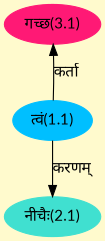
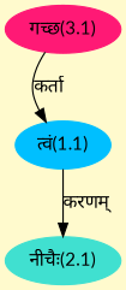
  digraph {
    bgcolor=lemonchiffon1
    compound=true
    fontname=Lato
    rankdir=BT
    node [fontname=Lato style=filled]
    edge [dir=back fontname=Lato]
    n1 [color="#00BFFF" label="त्वं(1.1)"]
    n2 [color="#FF1975" label="गच्छ(3.1)"]
    n3 [color="#40E0D0" label="नीचैः(2.1)"]
-   n2 -> n1 [label="कर्ता"]
+   n1 -> n2 [label="कर्ता"]
    n3 -> n1 [label="करणम्"]
  }
